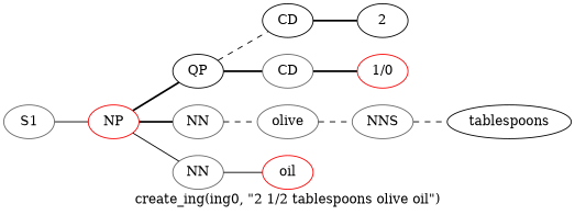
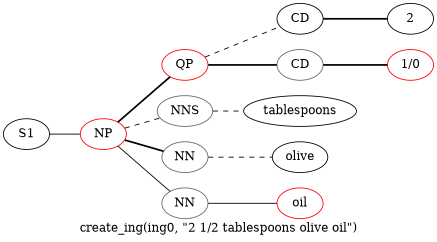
  graph {
    label="create_ing(ing0, \"2 1/2 tablespoons olive oil\")"
    rankdir=LR
    node [color=gray40]
    edge [style=bold]
-   n1 [label=S1]
+   n1 [color=black label=S1]
    n2 [color=red label=NP]
-   n3 [color=black label=QP]
+   n3 [color=red label=QP]
    n4 [label=NNS]
    n5 [label=NN]
    n6 [label=NN]
    n7 [color=black label=CD]
    n8 [label=CD]
    n9 [color=black label=tablespoons]
-   n10 [label=olive]
+   n10 [color=black label=olive]
    n11 [color=red label=oil]
    n12 [color=black label=2]
    n13 [color=red label="1/0"]
    n1 -- n2 [style=solid]
    n2 -- n3
-   n10 -- n4 [style=dashed]
+   n2 -- n4 [style=dashed]
    n2 -- n5
    n2 -- n6 [style=solid]
    n3 -- n7 [style=dashed]
    n3 -- n8
    n4 -- n9 [style=dashed]
    n5 -- n10 [style=dashed]
    n6 -- n11 [style=solid]
    n7 -- n12
    n8 -- n13
  }
